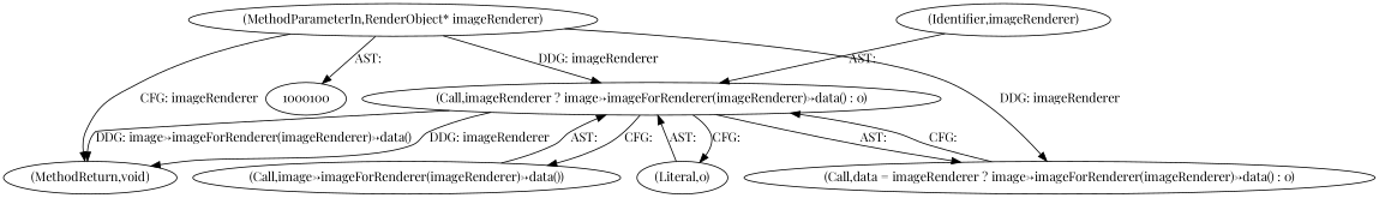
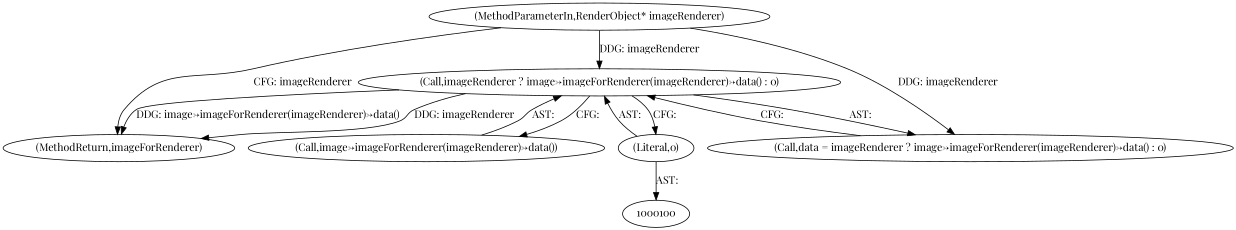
  digraph {
    fontname="Playfair Display"
    node [fontname="Playfair Display"]
    edge [fontname="Playfair Display"]
    n1 [label="(Call,imageRenderer ? image->imageForRenderer(imageRenderer)->data() : 0)"]
    n2 [label="(Literal,0)"]
    n3 [label="(Call,data = imageRenderer ? image->imageForRenderer(imageRenderer)->data() : 0)"]
-   n4 [label="(MethodReturn,void)"]
+   n4 [label="(MethodReturn,imageForRenderer)"]
    n5 [label="(Call,image->imageForRenderer(imageRenderer)->data())"]
    n6 [label="(MethodParameterIn,RenderObject* imageRenderer)"]
    1000100
-   n8 [label="(Identifier,imageRenderer)"]
    n1 -> n2 [label="CFG: "]
    n1 -> n3 [label="AST: "]
    n1 -> n4 [label="DDG: image->imageForRenderer(imageRenderer)->data()"]
    n1 -> n4 [label="DDG: imageRenderer"]
    n1 -> n5 [label="CFG: "]
    n2 -> n1 [label="AST: "]
    n3 -> n1 [label="CFG: "]
    n5 -> n1 [label="AST: "]
    n6 -> n1 [label="DDG: imageRenderer"]
    n6 -> n3 [label="DDG: imageRenderer"]
    n6 -> n4 [label="CFG: imageRenderer"]
-   n6 -> 1000100 [label="AST: "]
-   n8 -> n1 [label="AST: "]
+   n2 -> 1000100 [label="AST: "]
  }
